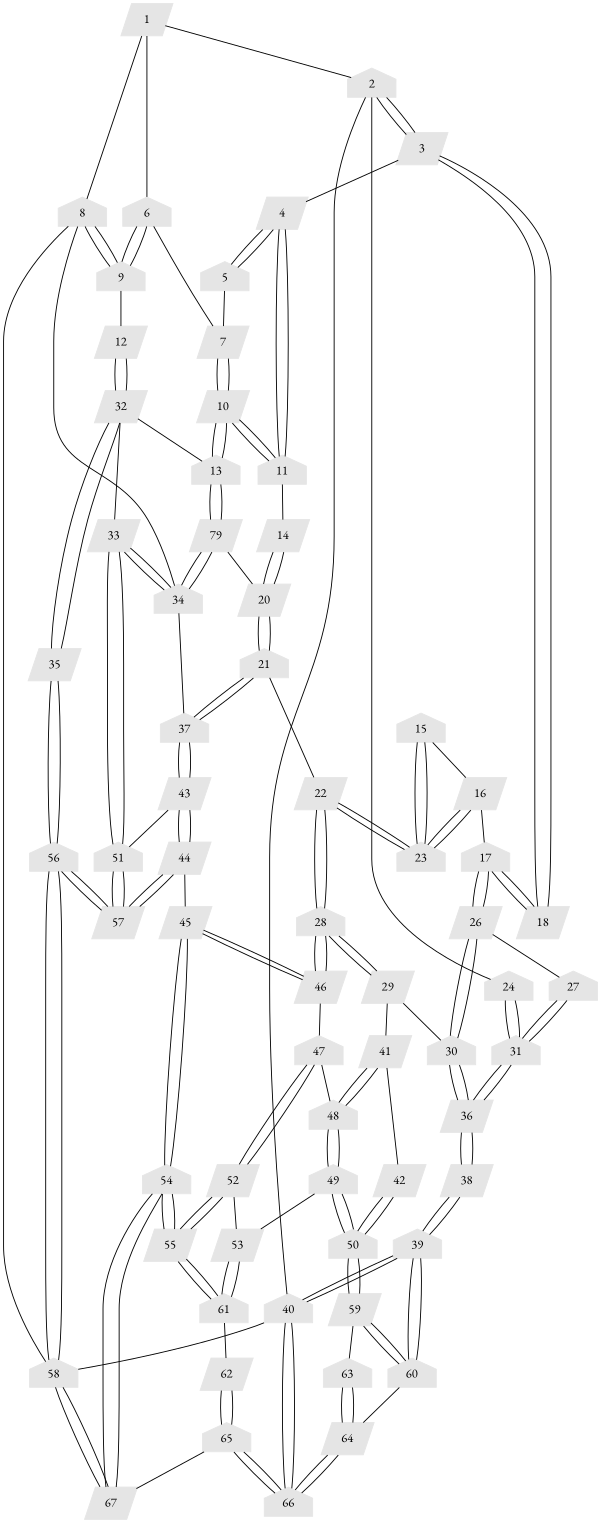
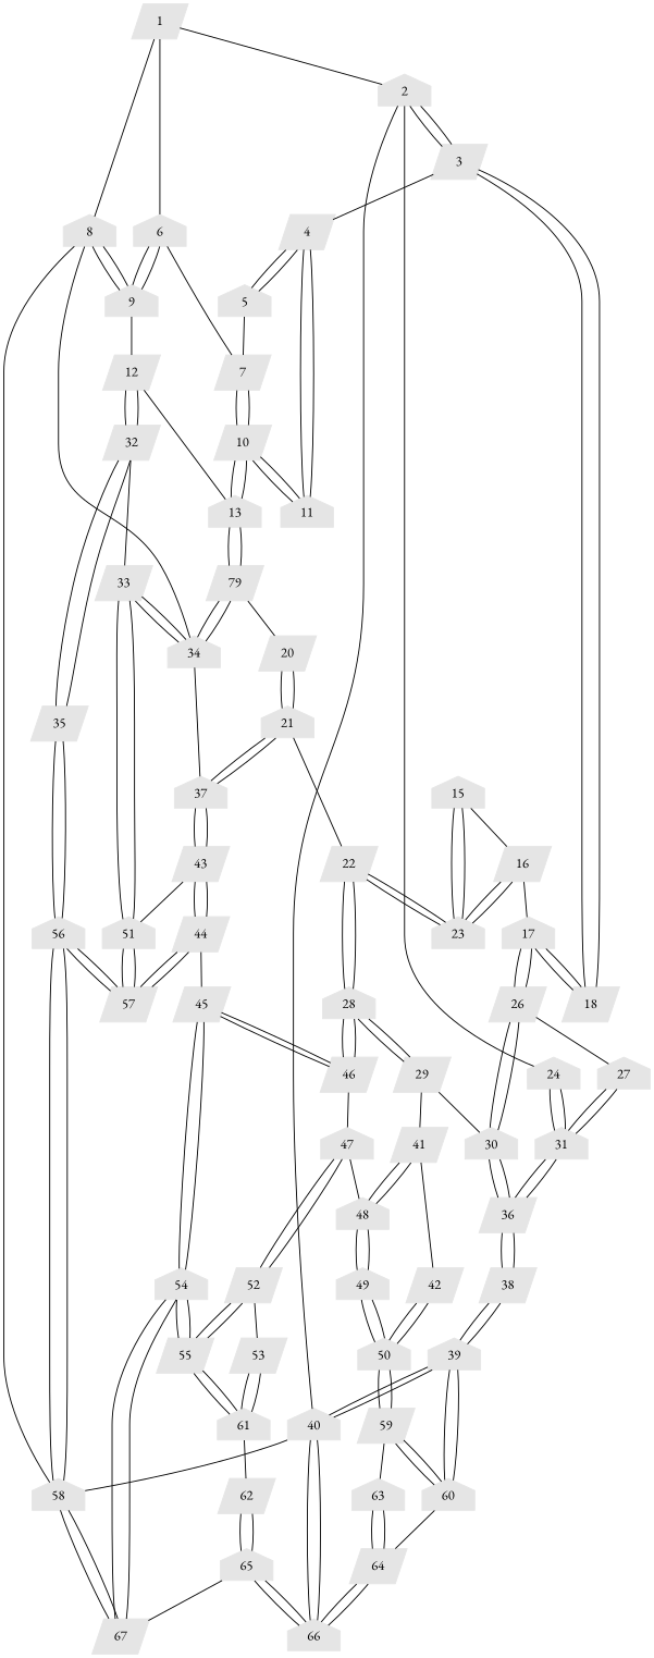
  graph {
    fontname="EB Garamond"
    node [color=gray90 fontname="EB Garamond" shape=house style=filled]
    edge [fontname="EB Garamond"]
    2
    1 [shape=parallelogram]
    6
    8
    3 [shape=parallelogram]
    24
    40
    7 [shape=parallelogram]
    9
    58
    34
    4 [shape=parallelogram]
    18 [shape=parallelogram]
    31
    66
    5
    11
-   14 [shape=parallelogram]
    10 [shape=parallelogram]
    12 [shape=parallelogram]
    13
    56
    35 [shape=parallelogram]
    67 [shape=parallelogram]
    32 [shape=parallelogram]
    n26 [label=79 shape=parallelogram]
    20 [shape=parallelogram]
    33 [shape=parallelogram]
    15
    16 [shape=parallelogram]
    23
    21
    17
    26 [shape=parallelogram]
    27
    30
    37
    22 [shape=parallelogram]
    28
    43 [shape=parallelogram]
    29 [shape=parallelogram]
    46 [shape=parallelogram]
    36 [shape=parallelogram]
    41 [shape=parallelogram]
    47
    42 [shape=parallelogram]
    48
    38 [shape=parallelogram]
    51
    57 [shape=parallelogram]
    39
    44 [shape=parallelogram]
    60
    50
    64 [shape=parallelogram]
    49
    59 [shape=parallelogram]
    45 [shape=parallelogram]
    54
    55 [shape=parallelogram]
    52 [shape=parallelogram]
    53 [shape=parallelogram]
    61
    63
    62 [shape=parallelogram]
    65
    2 -- 3
    2 -- 3
    2 -- 24
    2 -- 40
    1 -- 2
    1 -- 6
    1 -- 8
    6 -- 7
    6 -- 9
    6 -- 9
    8 -- 9
    8 -- 9
    8 -- 58
    8 -- 34
    3 -- 4
    3 -- 18
    3 -- 18
    24 -- 31
    24 -- 31
    40 -- 58
    40 -- 66
    40 -- 66
    7 -- 10
    7 -- 10
    9 -- 12
    58 -- 67
    58 -- 67
    34 -- 37
    4 -- 5
    4 -- 5
    4 -- 11
    4 -- 11
    31 -- 36
    31 -- 36
    5 -- 7
-   11 -- 14
-   14 -- 20
-   14 -- 20
    10 -- 11
    10 -- 11
    10 -- 13
    10 -- 13
-   32 -- 13
+   12 -- 13
    12 -- 32
    12 -- 32
    13 -- n26
    13 -- n26
    56 -- 58
    56 -- 58
    56 -- 57
    56 -- 57
    35 -- 56
    35 -- 56
    32 -- 35
    32 -- 35
    32 -- 33
    n26 -- 34
    n26 -- 34
    n26 -- 20
    20 -- 21
    20 -- 21
    33 -- 34
    33 -- 34
    33 -- 51
    33 -- 51
    15 -- 16
    15 -- 23
    15 -- 23
    16 -- 23
    16 -- 23
    16 -- 17
    21 -- 37
    21 -- 37
    21 -- 22
    17 -- 18
    17 -- 18
    17 -- 26
    17 -- 26
    26 -- 27
    26 -- 30
    26 -- 30
    27 -- 31
    27 -- 31
    30 -- 36
    30 -- 36
    37 -- 43
    37 -- 43
    22 -- 23
    22 -- 23
    22 -- 28
    22 -- 28
    28 -- 29
    28 -- 29
    28 -- 46
    28 -- 46
    43 -- 51
    43 -- 44
    43 -- 44
    29 -- 30
    29 -- 41
    46 -- 47
    36 -- 38
    36 -- 38
    41 -- 42
    41 -- 48
    41 -- 48
    47 -- 48
    47 -- 52
    47 -- 52
    42 -- 50
    42 -- 50
    48 -- 49
    48 -- 49
    38 -- 39
    38 -- 39
    51 -- 57
    51 -- 57
    39 -- 40
    39 -- 40
    39 -- 60
    39 -- 60
    44 -- 57
    44 -- 57
    44 -- 45
    60 -- 64
    50 -- 59
    50 -- 59
    64 -- 66
    64 -- 66
    49 -- 50
    49 -- 50
-   49 -- 53
    59 -- 60
    59 -- 60
    59 -- 63
    45 -- 46
    45 -- 46
    45 -- 54
    45 -- 54
    54 -- 67
    54 -- 67
    54 -- 55
    54 -- 55
    55 -- 61
    55 -- 61
    52 -- 55
    52 -- 55
    52 -- 53
    53 -- 61
    53 -- 61
    61 -- 62
    63 -- 64
    63 -- 64
    62 -- 65
    62 -- 65
    65 -- 66
    65 -- 66
    65 -- 67
  }
